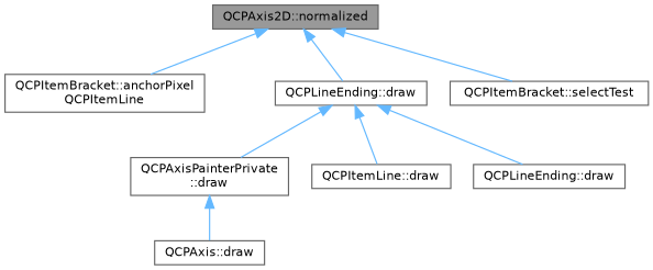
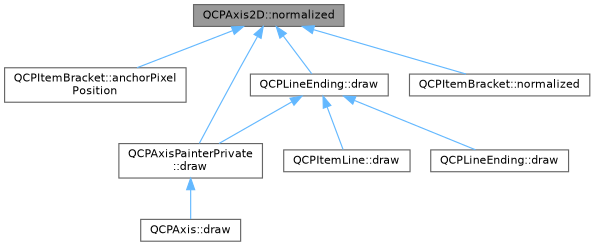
  digraph {
    rankdir=TB
    node [color=grey40 fillcolor=white fontname=Helvetica fontsize=10 shape=box style=filled]
    edge [color=steelblue1 dir=back fontname=Helvetica fontsize=10 labelfontname=Helvetica labelfontsize=10 style=solid]
    n1 [color=gray40 fillcolor=grey60 fontcolor=black height=0.2 label="QCPAxis2D::normalized" width=0.4]
-   n2 [height=0.2 label="QCPItemBracket::anchorPixel\lQCPItemLine" width=0.4]
+   n2 [height=0.2 label="QCPItemBracket::anchorPixel\lPosition" width=0.4]
    n3 [height=0.2 label="QCPAxisPainterPrivate\l::draw" width=0.4]
    n4 [height=0.2 label="QCPLineEnding::draw" width=0.4]
-   n5 [height=0.2 label="QCPItemBracket::selectTest" width=0.4]
+   n5 [height=0.2 label="QCPItemBracket::normalized" width=0.4]
    n6 [height=0.2 label="QCPAxis::draw" width=0.4]
    n7 [height=0.2 label="QCPItemLine::draw" width=0.4]
    n8 [height=0.2 label="QCPLineEnding::draw" width=0.4]
    n1 -> n2
+   n1 -> n3
    n1 -> n4
    n1 -> n5
    n3 -> n6
    n4 -> n3
    n4 -> n7
    n4 -> n8
  }
